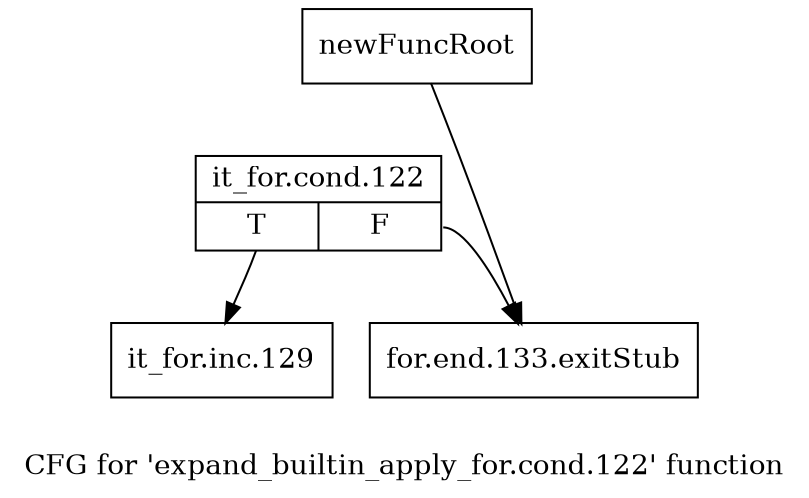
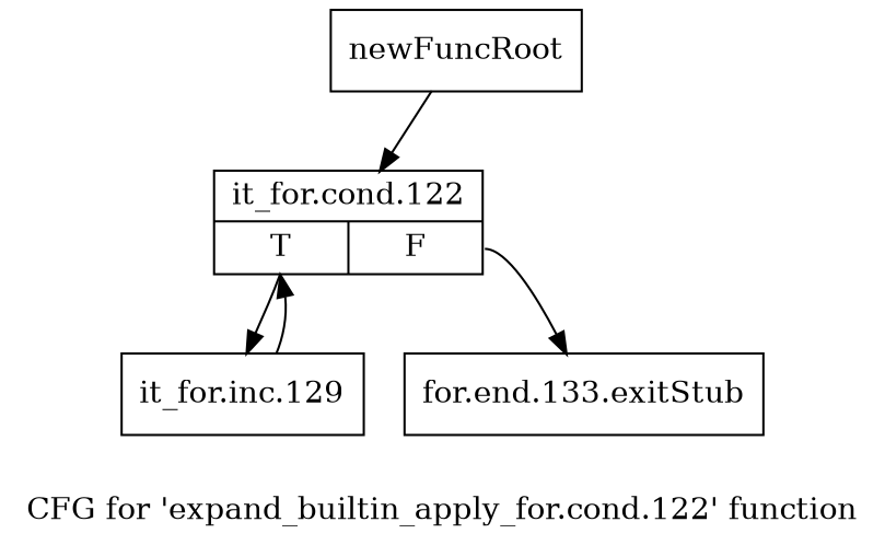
  digraph {
    label="CFG for 'expand_builtin_apply_for.cond.122' function"
    node [shape=record]
    n1 [label="{newFuncRoot}"]
    n2 [label="{it_for.cond.122|{<s0>T|<s1>F}}"]
    n3 [label="{for.end.133.exitStub}"]
    n4 [label="{it_for.inc.129}"]
-   n1 -> n3
+   n1 -> n2
    n2 -> n3 [tailport=s1]
    n2 -> n4 [tailport=s0]
+   n4 -> n2
  }
